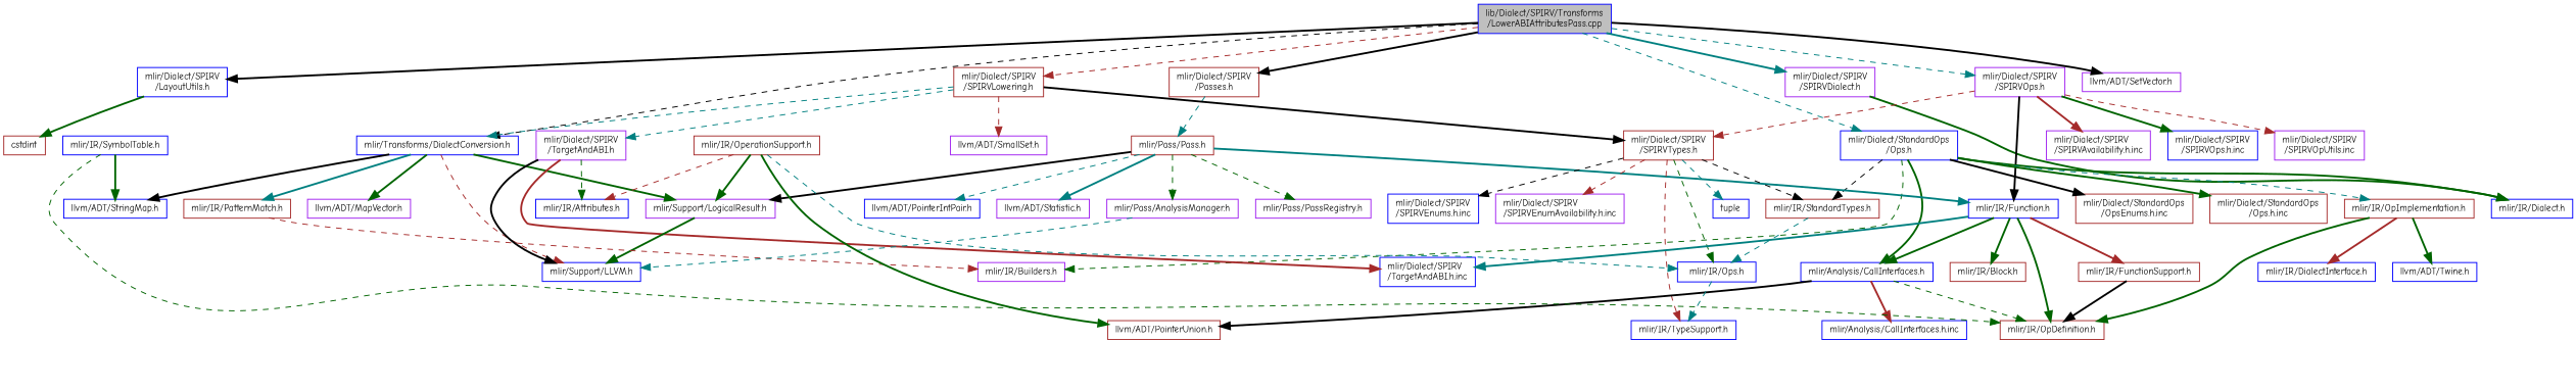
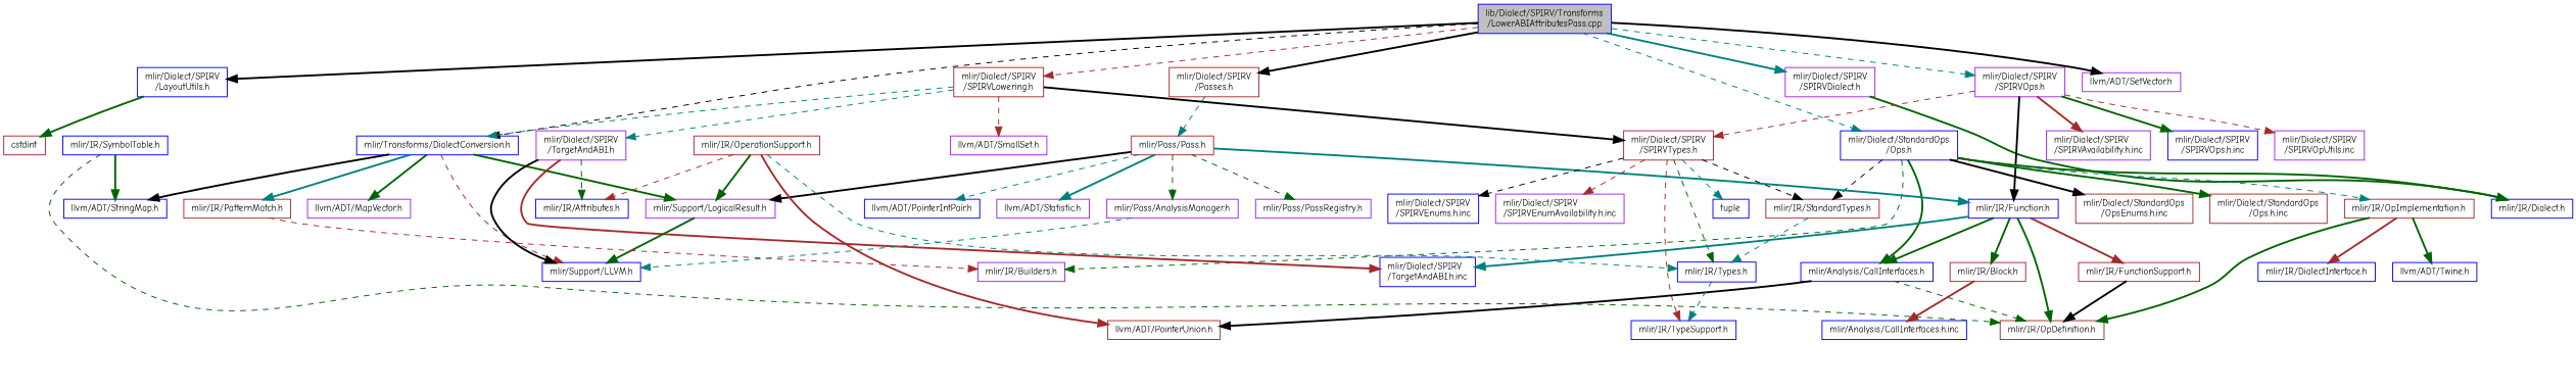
  digraph {
    fontname="Comic Neue"
    node [color=blue fontname="Comic Neue" fontsize=10 shape=record]
    edge [color=darkgreen fontname="Comic Neue" fontsize=10 labelfontname=Helvetica labelfontsize=10 style=bold]
    n1 [fillcolor=grey75 fontcolor=black height=0.2 label="lib/Dialect/SPIRV/Transforms\l/LowerABIAttributesPass.cpp" style=filled width=0.4]
    n2 [height=0.2 label="mlir/Dialect/SPIRV\l/LayoutUtils.h" width=0.4]
    n3 [color=brown height=0.2 label="mlir/Dialect/SPIRV\l/Passes.h" width=0.4]
    n4 [color=purple height=0.2 label="mlir/Dialect/SPIRV\l/SPIRVDialect.h" width=0.4]
    n5 [color=brown height=0.2 label="mlir/Dialect/SPIRV\l/SPIRVLowering.h" width=0.4]
    n6 [height=0.2 label="mlir/Transforms/DialectConversion.h" width=0.4]
    n7 [color=purple height=0.2 label="mlir/Dialect/SPIRV\l/SPIRVOps.h" width=0.4]
    n8 [height=0.2 label="mlir/Dialect/StandardOps\l/Ops.h" width=0.4]
    n9 [color=purple height=0.2 label="llvm/ADT/SetVector.h" width=0.4]
    n10 [color=brown height=0.2 label=cstdint width=0.4]
    n11 [color=brown height=0.2 label="mlir/Pass/Pass.h" width=0.4]
    n12 [height=0.2 label="mlir/IR/Dialect.h" width=0.4]
    n13 [color=brown height=0.2 label="mlir/Dialect/SPIRV\l/SPIRVTypes.h" width=0.4]
    n14 [color=purple height=0.2 label="mlir/Dialect/SPIRV\l/TargetAndABI.h" width=0.4]
    n15 [color=purple height=0.2 label="llvm/ADT/SmallSet.h" width=0.4]
    n16 [color=purple height=0.2 label="mlir/Support/LogicalResult.h" width=0.4]
    n17 [height=0.2 label="llvm/ADT/StringMap.h" width=0.4]
    n18 [height=0.2 label="mlir/Support/LLVM.h" width=0.4]
    n19 [color=brown height=0.2 label="mlir/IR/PatternMatch.h" width=0.4]
    n20 [color=purple height=0.2 label="llvm/ADT/MapVector.h" width=0.4]
    n21 [height=0.2 label="mlir/IR/Function.h" width=0.4]
    n22 [color=purple height=0.2 label="mlir/Dialect/SPIRV\l/SPIRVAvailability.h.inc" width=0.4]
    n23 [height=0.2 label="mlir/Dialect/SPIRV\l/SPIRVOps.h.inc" width=0.4]
    n24 [color=purple height=0.2 label="mlir/Dialect/SPIRV\l/SPIRVOpUtils.inc" width=0.4]
    n25 [height=0.2 label="mlir/Analysis/CallInterfaces.h" width=0.4]
    n26 [color=brown height=0.2 label="mlir/IR/StandardTypes.h" width=0.4]
    n27 [color=purple height=0.2 label="mlir/IR/Builders.h" width=0.4]
    n28 [color=brown height=0.2 label="mlir/IR/OpImplementation.h" width=0.4]
    n29 [color=brown height=0.2 label="mlir/Dialect/StandardOps\l/OpsEnums.h.inc" width=0.4]
    n30 [color=brown height=0.2 label="mlir/Dialect/StandardOps\l/Ops.h.inc" width=0.4]
    n31 [color=purple height=0.2 label="mlir/Pass/AnalysisManager.h" width=0.4]
    n32 [color=purple height=0.2 label="mlir/Pass/PassRegistry.h" width=0.4]
    n33 [height=0.2 label="llvm/ADT/PointerIntPair.h" width=0.4]
    n34 [color=purple height=0.2 label="llvm/ADT/Statistic.h" width=0.4]
    n35 [color=brown height=0.2 label="mlir/IR/OpDefinition.h" width=0.4]
    n36 [color=brown height=0.2 label="mlir/IR/Block.h" width=0.4]
    n37 [color=brown height=0.2 label="mlir/IR/FunctionSupport.h" width=0.4]
    n38 [height=0.2 label="mlir/Dialect/SPIRV\l/TargetAndABI.h.inc" width=0.4]
    n39 [color=brown height=0.2 label="llvm/ADT/PointerUnion.h" width=0.4]
    n40 [height=0.2 label="mlir/Analysis/CallInterfaces.h.inc" width=0.4]
    n41 [height=0.2 label="mlir/IR/SymbolTable.h" width=0.4]
    n42 [color=brown height=0.2 label="mlir/IR/OperationSupport.h" width=0.4]
    n43 [height=0.2 label="mlir/IR/Attributes.h" width=0.4]
-   n44 [height=0.2 label="mlir/IR/Ops.h" width=0.4]
+   n44 [height=0.2 label="mlir/IR/Types.h" width=0.4]
    n45 [height=0.2 label="mlir/IR/TypeSupport.h" width=0.4]
    n46 [height=0.2 label=tuple width=0.4]
    n47 [height=0.2 label="mlir/Dialect/SPIRV\l/SPIRVEnums.h.inc" width=0.4]
    n48 [color=purple height=0.2 label="mlir/Dialect/SPIRV\l/SPIRVEnumAvailability.h.inc" width=0.4]
    n49 [height=0.2 label="mlir/IR/DialectInterface.h" width=0.4]
    n50 [height=0.2 label="llvm/ADT/Twine.h" width=0.4]
    n1 -> n2 [color=black]
    n1 -> n3 [color=black]
    n1 -> n4 [color=teal]
    n1 -> n5 [color=brown style=dashed]
    n1 -> n6 [color=black style=dashed]
    n1 -> n7 [color=teal style=dashed]
    n1 -> n8 [color=teal style=dashed]
    n1 -> n9 [color=black]
    n2 -> n10
    n3 -> n11 [color=teal style=dashed]
    n4 -> n12
    n5 -> n6 [color=teal style=dashed]
    n5 -> n13 [color=black]
    n5 -> n14 [color=teal style=dashed]
    n5 -> n15 [color=brown style=dashed]
    n6 -> n16
    n6 -> n17 [color=black]
    n6 -> n18 [color=brown style=dashed]
    n6 -> n19 [color=teal]
    n6 -> n20
    n7 -> n13 [color=brown style=dashed]
    n7 -> n21 [color=black]
    n7 -> n22 [color=brown]
    n7 -> n23
    n7 -> n24 [color=brown style=dashed]
    n8 -> n12
    n8 -> n25
    n8 -> n26 [color=black style=dashed]
    n8 -> n27 [style=dashed]
    n8 -> n28 [color=teal style=dashed]
    n8 -> n29 [color=black]
    n8 -> n30
    n11 -> n16 [color=black]
    n11 -> n21 [color=teal]
    n11 -> n31 [style=dashed]
    n11 -> n32 [style=dashed]
    n11 -> n33 [color=teal style=dashed]
    n11 -> n34 [color=teal]
    n13 -> n26 [color=black style=dashed]
    n13 -> n44 [style=dashed]
    n13 -> n45 [color=brown style=dashed]
    n13 -> n46 [color=teal style=dashed]
    n13 -> n47 [color=black style=dashed]
    n13 -> n48 [color=brown style=dashed]
    n14 -> n18 [color=black]
    n14 -> n38 [color=brown]
    n14 -> n43 [style=dashed]
    n16 -> n18
    n19 -> n27 [color=brown style=dashed]
    n21 -> n25
    n21 -> n35
    n21 -> n36
    n21 -> n37 [color=brown]
    n21 -> n38 [color=teal]
    n25 -> n35 [style=dashed]
    n25 -> n39 [color=black]
-   n25 -> n40 [color=brown]
+   n36 -> n40 [color=brown]
    n26 -> n44 [color=teal style=dashed]
    n28 -> n35
    n28 -> n49 [color=brown]
    n28 -> n50
    n31 -> n18 [color=teal style=dashed]
    n37 -> n35 [color=black]
    n41 -> n17
    n41 -> n35 [style=dashed]
    n42 -> n16
-   n42 -> n39
+   n42 -> n39 [color=brown]
    n42 -> n43 [color=brown style=dashed]
    n42 -> n44 [color=teal style=dashed]
    n44 -> n45 [color=teal style=dashed]
  }
